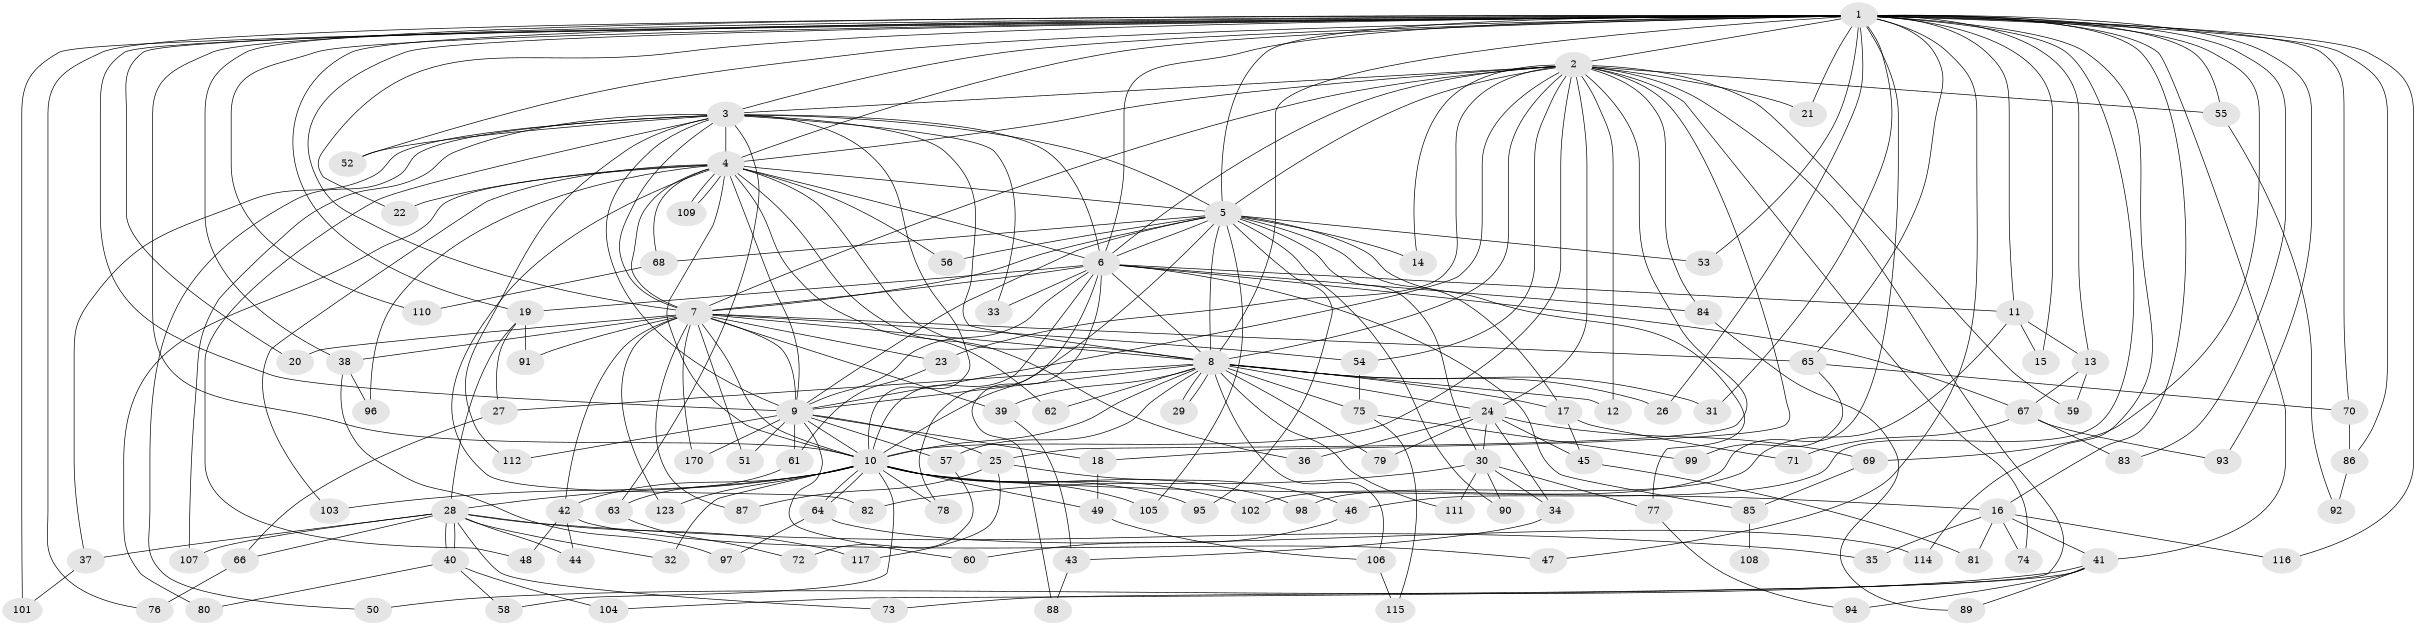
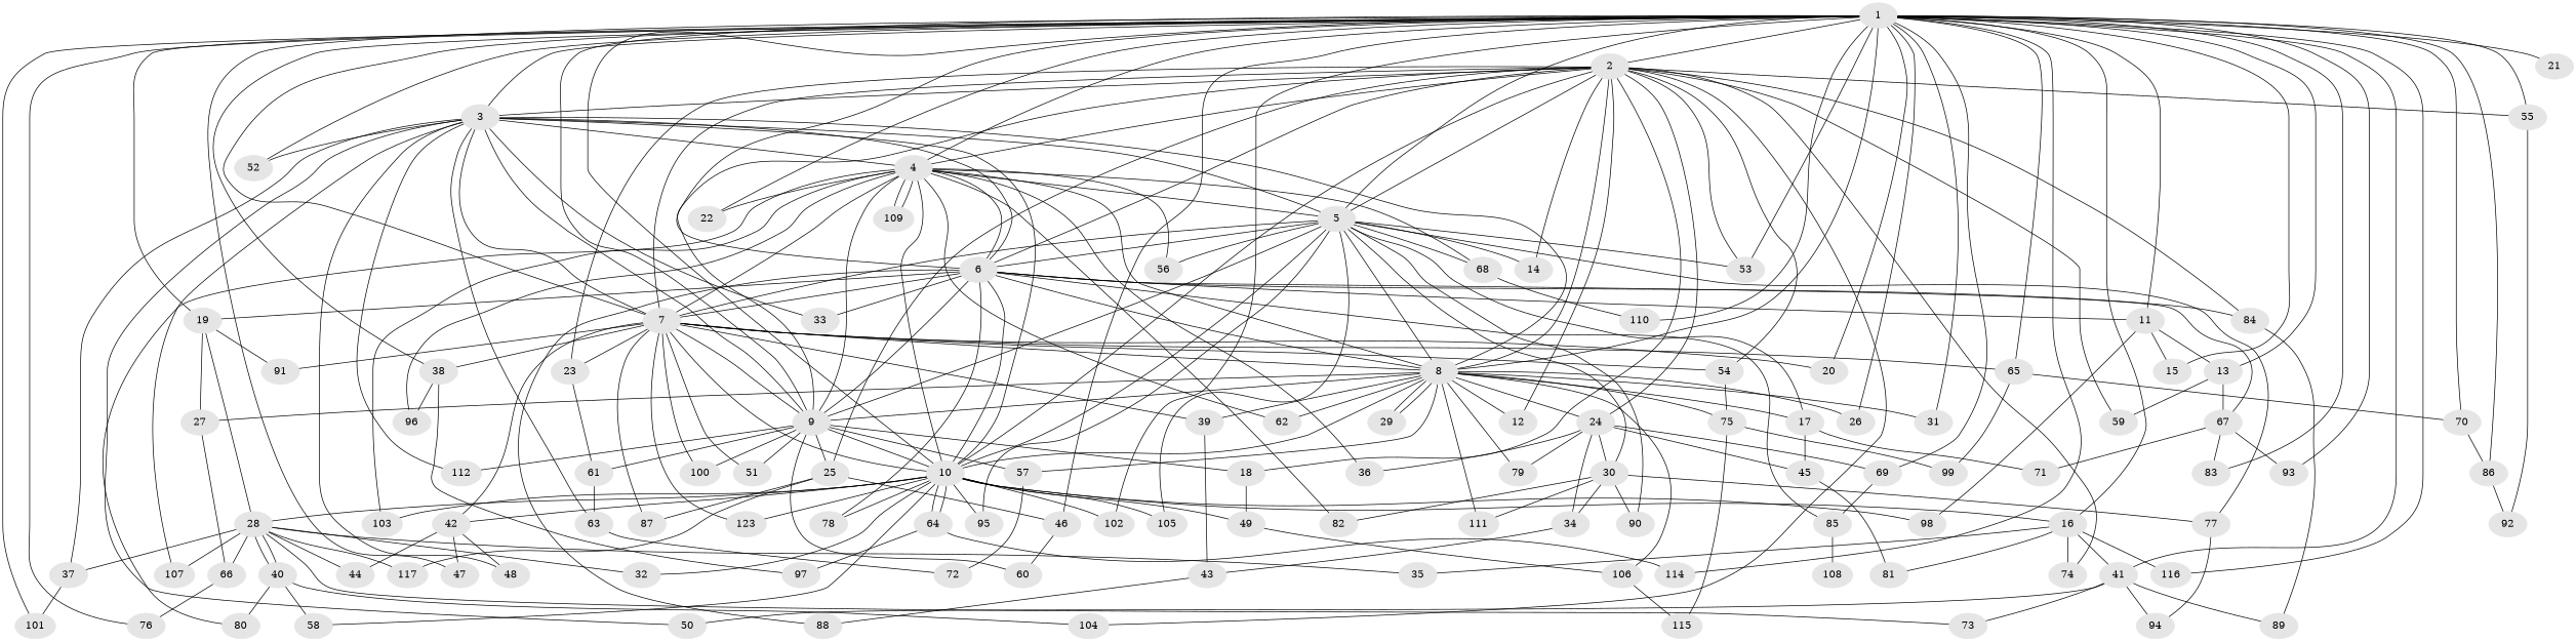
  graph {
    node [color=gray90 style=filled]
    1
    2
    3
    4
    5
    6
    7
    8
    9
    10
    11
    13
    15
    16
    19
    20
    21
    22
    26
    31
    38
    41
    46
    47
    52
    53
    55
    65
    69
    70
    76
    83
    86
    93
    101
    102
    110
    114
    116
    12
    14
    18
    23
    24
    25
    54
    59
    74
    84
    104
    33
    37
    48
    50
    63
    107
    112
    36
    56
    62
    68
    80
    82
    96
    103
    109
    17
    30
    77
    90
    95
    105
    67
    78
    85
    88
    39
    42
    51
    87
    91
-   100 [label=170]
+   100
    n83 [label=123]
    27
    29
    57
    75
    79
    106
    111
    60
    61
    28
    32
    49
    58
    64
    98
    35
    81
    97
    73
    89
    94
    92
    99
    45
    34
    117
    72
    71
    108
    43
    44
    66
    115
    40
    1 -- 2
    1 -- 3
    1 -- 4
    1 -- 5
    1 -- 6
    1 -- 7
    1 -- 8
    1 -- 9
    1 -- 10
    1 -- 11
    1 -- 13
    1 -- 15
    1 -- 16
    1 -- 19
    1 -- 20
    1 -- 21
    1 -- 22
    1 -- 26
    1 -- 31
    1 -- 38
    1 -- 41
    1 -- 46
    1 -- 47
    1 -- 52
    1 -- 53
    1 -- 55
    1 -- 65
    1 -- 69
    1 -- 70
    1 -- 76
    1 -- 83
    1 -- 86
    1 -- 93
    1 -- 101
    1 -- 102
    1 -- 110
    1 -- 114
    1 -- 116
    2 -- 3
    2 -- 4
    2 -- 5
    2 -- 6
    2 -- 7
    2 -- 8
    2 -- 9
    2 -- 10
-   2 -- 21
+   2 -- 53
    2 -- 55
    2 -- 12
    2 -- 14
    2 -- 18
    2 -- 23
    2 -- 24
    2 -- 25
    2 -- 54
    2 -- 59
    2 -- 74
    2 -- 84
    2 -- 104
    3 -- 4
    3 -- 5
    3 -- 6
    3 -- 7
    3 -- 8
    3 -- 9
    3 -- 10
    3 -- 52
    3 -- 33
    3 -- 37
    3 -- 48
    3 -- 50
    3 -- 63
    3 -- 107
    3 -- 112
    4 -- 5
    4 -- 6
    4 -- 7
    4 -- 8
    4 -- 9
    4 -- 10
    4 -- 22
    4 -- 36
    4 -- 56
    4 -- 62
    4 -- 68
    4 -- 80
    4 -- 82
    4 -- 96
    4 -- 103
    4 -- 109
    4 -- 109
    5 -- 6
    5 -- 7
    5 -- 8
    5 -- 9
    5 -- 10
    5 -- 53
    5 -- 14
    5 -- 56
    5 -- 68
    5 -- 17
    5 -- 30
    5 -- 77
    5 -- 90
    5 -- 95
    5 -- 105
    6 -- 7
    6 -- 8
    6 -- 9
    6 -- 10
    6 -- 11
    6 -- 19
    6 -- 84
    6 -- 33
    6 -- 67
    6 -- 78
    6 -- 85
    6 -- 88
    7 -- 8
    7 -- 9
    7 -- 10
    7 -- 20
    7 -- 38
    7 -- 65
    7 -- 23
    7 -- 54
    7 -- 39
    7 -- 42
    7 -- 51
    7 -- 87
    7 -- 91
    7 -- 100
    7 -- n83
    8 -- 9
    8 -- 10
    8 -- 26
    8 -- 31
    8 -- 12
    8 -- 24
    8 -- 62
    8 -- 17
    8 -- 39
    8 -- 27
    8 -- 29
    8 -- 29
    8 -- 57
    8 -- 75
    8 -- 79
    8 -- 106
    8 -- 111
    9 -- 10
    9 -- 18
    9 -- 25
    9 -- 112
    9 -- 51
    9 -- 100
    9 -- 57
    9 -- 60
    9 -- 61
    10 -- 16
    10 -- 102
    10 -- 103
    10 -- 95
    10 -- 105
    10 -- 78
    10 -- 42
    10 -- n83
    10 -- 28
    10 -- 32
    10 -- 49
    10 -- 58
    10 -- 64
    10 -- 64
    10 -- 98
    11 -- 13
    11 -- 15
    11 -- 98
    13 -- 59
    13 -- 67
    16 -- 41
    16 -- 116
    16 -- 74
    16 -- 35
    16 -- 81
    19 -- 91
    19 -- 27
    19 -- 28
    38 -- 96
    38 -- 97
    41 -- 50
    41 -- 73
    41 -- 89
    41 -- 94
    46 -- 60
    55 -- 92
    65 -- 70
    65 -- 99
    69 -- 85
    70 -- 86
    86 -- 92
    18 -- 49
    23 -- 61
    24 -- 69
    24 -- 36
    24 -- 30
    24 -- 79
    24 -- 45
    24 -- 34
    25 -- 46
    25 -- 87
    25 -- 117
    54 -- 75
    84 -- 89
    37 -- 101
    63 -- 72
    68 -- 110
    17 -- 45
    17 -- 71
    30 -- 82
    30 -- 77
    30 -- 90
    30 -- 111
    30 -- 34
    77 -- 94
    67 -- 83
    67 -- 93
    67 -- 71
    85 -- 108
    39 -- 43
    42 -- 47
    42 -- 48
    42 -- 44
    27 -- 66
    57 -- 72
    75 -- 99
    75 -- 115
    106 -- 115
    61 -- 63
    28 -- 37
    28 -- 107
    28 -- 32
    28 -- 35
    28 -- 73
    28 -- 117
    28 -- 44
    28 -- 66
    28 -- 40
    28 -- 40
    49 -- 106
    64 -- 114
    64 -- 97
    45 -- 81
    34 -- 43
    43 -- 88
    66 -- 76
    40 -- 104
    40 -- 80
    40 -- 58
  }
